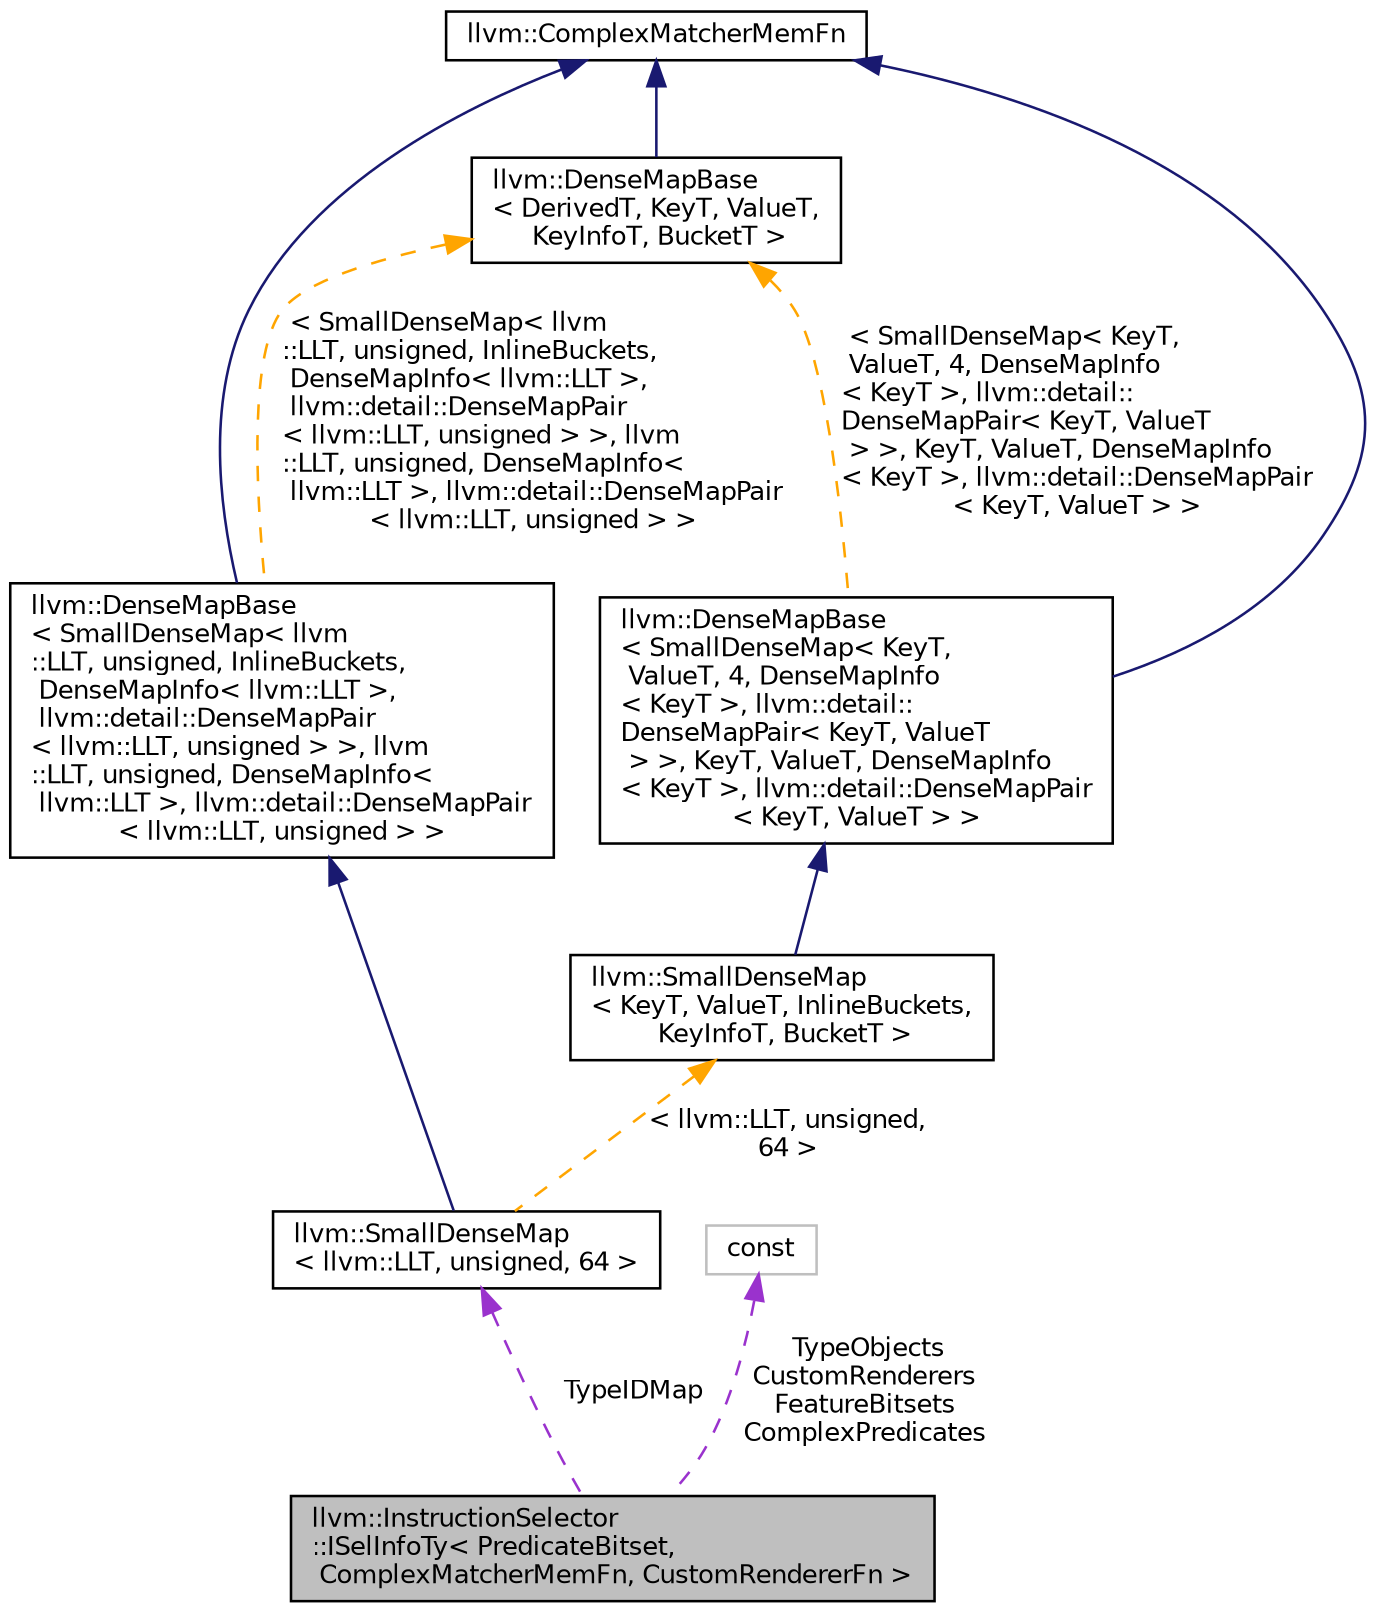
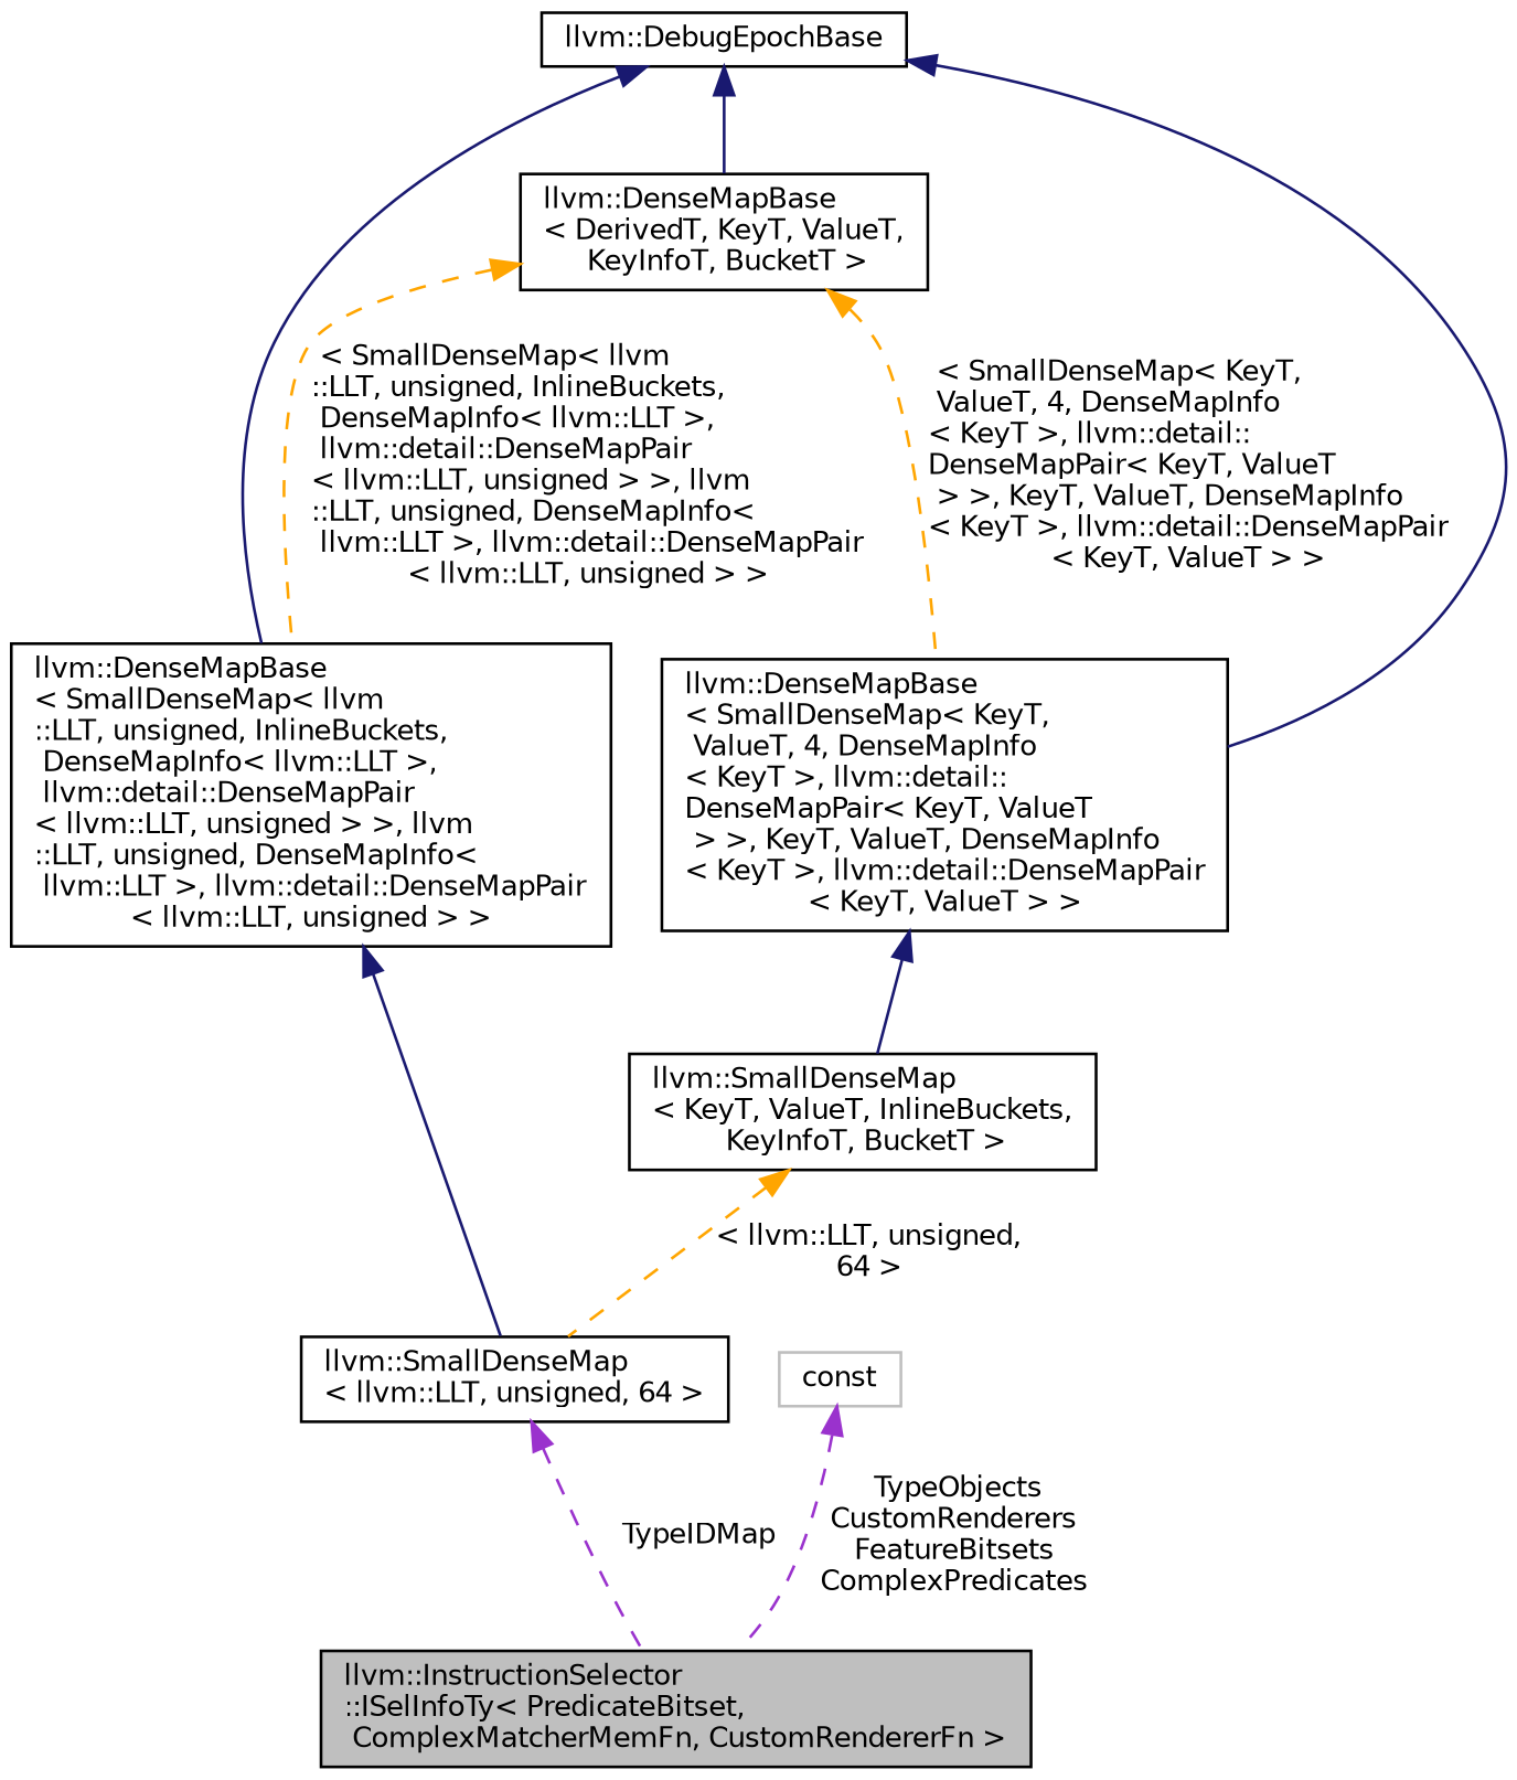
  digraph {
    rankdir=TB
    node [color=black fontname=Helvetica fontsize=10 shape=record]
    edge [color=midnightblue dir=back fontname=Helvetica fontsize=10 labelfontname=Helvetica labelfontsize=10 style=dashed]
    n1 [fillcolor=grey75 fontcolor=black height=0.2 label="llvm::InstructionSelector\l::ISelInfoTy\< PredicateBitset,\l ComplexMatcherMemFn, CustomRendererFn \>" style=filled width=0.4]
    n2 [height=0.2 label="llvm::SmallDenseMap\l\< llvm::LLT, unsigned, 64 \>" width=0.4]
    n3 [height=0.2 label="llvm::DenseMapBase\l\< SmallDenseMap\< llvm\l::LLT, unsigned, InlineBuckets,\l DenseMapInfo\< llvm::LLT \>,\l llvm::detail::DenseMapPair\l\< llvm::LLT, unsigned \> \>, llvm\l::LLT, unsigned, DenseMapInfo\<\l llvm::LLT \>, llvm::detail::DenseMapPair\l\< llvm::LLT, unsigned \> \>" width=0.4]
-   n4 [height=0.2 label="llvm::ComplexMatcherMemFn" width=0.4]
+   n4 [height=0.2 label="llvm::DebugEpochBase" width=0.4]
    n5 [height=0.2 label="llvm::DenseMapBase\l\< DerivedT, KeyT, ValueT,\l KeyInfoT, BucketT \>" width=0.4]
    n6 [height=0.2 label="llvm::DenseMapBase\l\< SmallDenseMap\< KeyT,\l ValueT, 4, DenseMapInfo\l\< KeyT \>, llvm::detail::\lDenseMapPair\< KeyT, ValueT\l \> \>, KeyT, ValueT, DenseMapInfo\l\< KeyT \>, llvm::detail::DenseMapPair\l\< KeyT, ValueT \> \>" width=0.4]
    n7 [height=0.2 label="llvm::SmallDenseMap\l\< KeyT, ValueT, InlineBuckets,\l KeyInfoT, BucketT \>" width=0.4]
    n8 [color=grey75 height=0.2 label=const width=0.4]
    n2 -> n1 [color=darkorchid3 label=" TypeIDMap"]
    n3 -> n2 [style=solid]
    n4 -> n3 [style=solid]
    n4 -> n5 [style=solid]
    n4 -> n6 [style=solid]
    n5 -> n3 [color=orange label=" \< SmallDenseMap\< llvm\l::LLT, unsigned, InlineBuckets,\l DenseMapInfo\< llvm::LLT \>,\l llvm::detail::DenseMapPair\l\< llvm::LLT, unsigned \> \>, llvm\l::LLT, unsigned, DenseMapInfo\<\l llvm::LLT \>, llvm::detail::DenseMapPair\l\< llvm::LLT, unsigned \> \>"]
    n5 -> n6 [color=orange label=" \< SmallDenseMap\< KeyT,\l ValueT, 4, DenseMapInfo\l\< KeyT \>, llvm::detail::\lDenseMapPair\< KeyT, ValueT\l \> \>, KeyT, ValueT, DenseMapInfo\l\< KeyT \>, llvm::detail::DenseMapPair\l\< KeyT, ValueT \> \>"]
    n6 -> n7 [style=solid]
    n7 -> n2 [color=orange label=" \< llvm::LLT, unsigned,\l 64 \>"]
    n8 -> n1 [color=darkorchid3 label=" TypeObjects\nCustomRenderers\nFeatureBitsets\nComplexPredicates"]
  }
